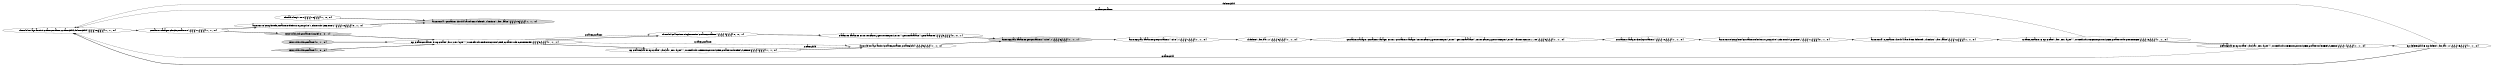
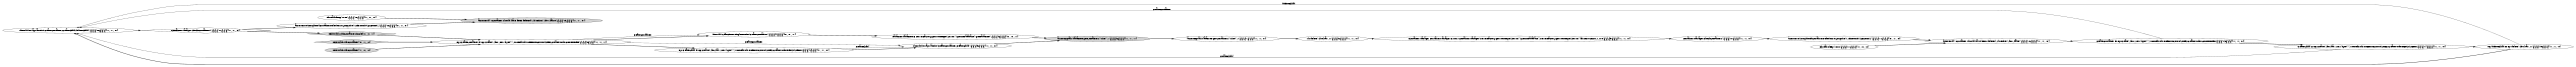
  digraph {
    rankdir=LR
    node [fillcolor=white shape=ellipse style=filled]
    edge [style=bold]
    n1 [label="zk.multi(Arrays.asList(createContainer,createChild,deleteChild))@@@16@@@['1', '1', '0']"]
-   n2 [label="containerManager.checkContainers()@@@17@@@['1', '1', '0']"]
+   n2 [label="containerManager.checkContainers()@@@17@@@['1', '1', '0']" shape=diamond]
    n3 [label="assertTrue(completedContainerDeletions.tryAcquire(1,TimeUnit.SECONDS))@@@18@@@['0', '1', '0']"]
    n4 [fillcolor=lightgray label="testMultiWithContainerSimple['0', '0', '1']" shape=diamond]
    n5 [label="ContainerManager containerManager = new ContainerManager(serverFactory.getZooKeeperServer().getZKDatabase(),serverFactory.getZooKeeperServer().firstProcessor,1,100)@@@9@@@['1', '1', '0']"]
    n6 [label="containerManager.checkContainers()@@@10@@@['1', '1', '0']"]
    n7 [label="assertTrue(completedContainerDeletions.tryAcquire(1,TimeUnit.SECONDS))@@@11@@@['0', '1', '0']"]
    n8 [label="DataTree dataTree = serverFactory.getZooKeeperServer().getZKDatabase().getDataTree()@@@5@@@['0', '0', '1']"]
    n9 [fillcolor=lightgray label="assertEquals(dataTree.getContainers().size(),1)@@@6@@@['1', '1', '1']"]
    n10 [label="assertEquals(dataTree.getContainers().size(),1)@@@7@@@['1', '1', '0']"]
    n11 [label="zk.delete(\"/foo/bar\",-1)@@@8@@@['1', '1', '0']"]
    n12 [label="assertNull(\"Container should have been deleted\",zk.exists(\"/foo\",false))@@@12@@@['1', '1', '0']"]
    n13 [label="createContainer = Op.create(\"/foo\",new byte((((,ZooDefs.Ids.OPEN_ACL_UNSAFE,CreateMode.CONTAINER)@@@13@@@['1', '1', '0']"]
    n14 [fillcolor=lightgray label="assertNull(\"Container should have been deleted\",zk.exists(\"/foo\",false))@@@19@@@['1', '1', '0']"]
    n15 [label="Thread.sleep(1000)@@@18@@@['1', '0', '0']"]
+   n16 [label="Thread.sleep(1000)@@@11@@@['1', '0', '0']"]
    n17 [label="createChild = Op.create(\"/foo/bar\",new byte((((,ZooDefs.Ids.OPEN_ACL_UNSAFE,CreateMode.PERSISTENT)@@@14@@@['1', '1', '0']"]
    n18 [label="Op deleteChild = Op.delete(\"/foo/bar\",-1)@@@15@@@['1', '1', '0']"]
    n19 [label="zk.multi(Collections.singletonList(createContainer))@@@4@@@['0', '0', '1']"]
-   n20 [fillcolor=lightgray label="testMultiWithContainer['1', '0', '0']" shape=diamond]
+   n20 [fillcolor=lightgray label="testMultiWithContainer['1', '0', '0']"]
    n21 [label="Op createContainer = Op.create(\"/foo\",new byte((((,ZooDefs.Ids.OPEN_ACL_UNSAFE,CreateMode.CONTAINER)@@@3@@@['1', '1', '1']"]
    n22 [label="Op createChild = Op.create(\"/foo/bar\",new byte((((,ZooDefs.Ids.OPEN_ACL_UNSAFE,CreateMode.PERSISTENT)@@@4@@@['1', '1', '0']"]
    n23 [label="zk.multi(Arrays.asList(createContainer,createChild))@@@5@@@['1', '1', '0']"]
-   n24 [fillcolor=lightgray label="testMultiWithContainer['0', '1', '0']"]
+   n24 [fillcolor=lightgray label="testMultiWithContainer['0', '1', '0']" shape=diamond]
    n1 -> n2
    n2 -> n3
    n2 -> n4
    n3 -> n14
    n4 -> n21
    n5 -> n6
    n6 -> n7
    n7 -> n12
    n8 -> n9
    n9 -> n10
    n10 -> n11
    n11 -> n5
    n12 -> n13
    n13 -> n1 [label=createContainer style=solid]
    n13 -> n17
    n15 -> n14
+   n16 -> n12
    n17 -> n1 [label=createChild style=solid]
    n17 -> n18
    n18 -> n1 [label=deleteChild style=solid]
    n18 -> n1
    n19 -> n8
    n20 -> n21
    n21 -> n19 [label=createContainer style=solid]
    n21 -> n19
    n21 -> n22
    n21 -> n23 [label=createContainer style=solid]
    n22 -> n23
    n22 -> n23 [label=createChild style=solid]
    n23 -> n9
    n24 -> n21
  }
